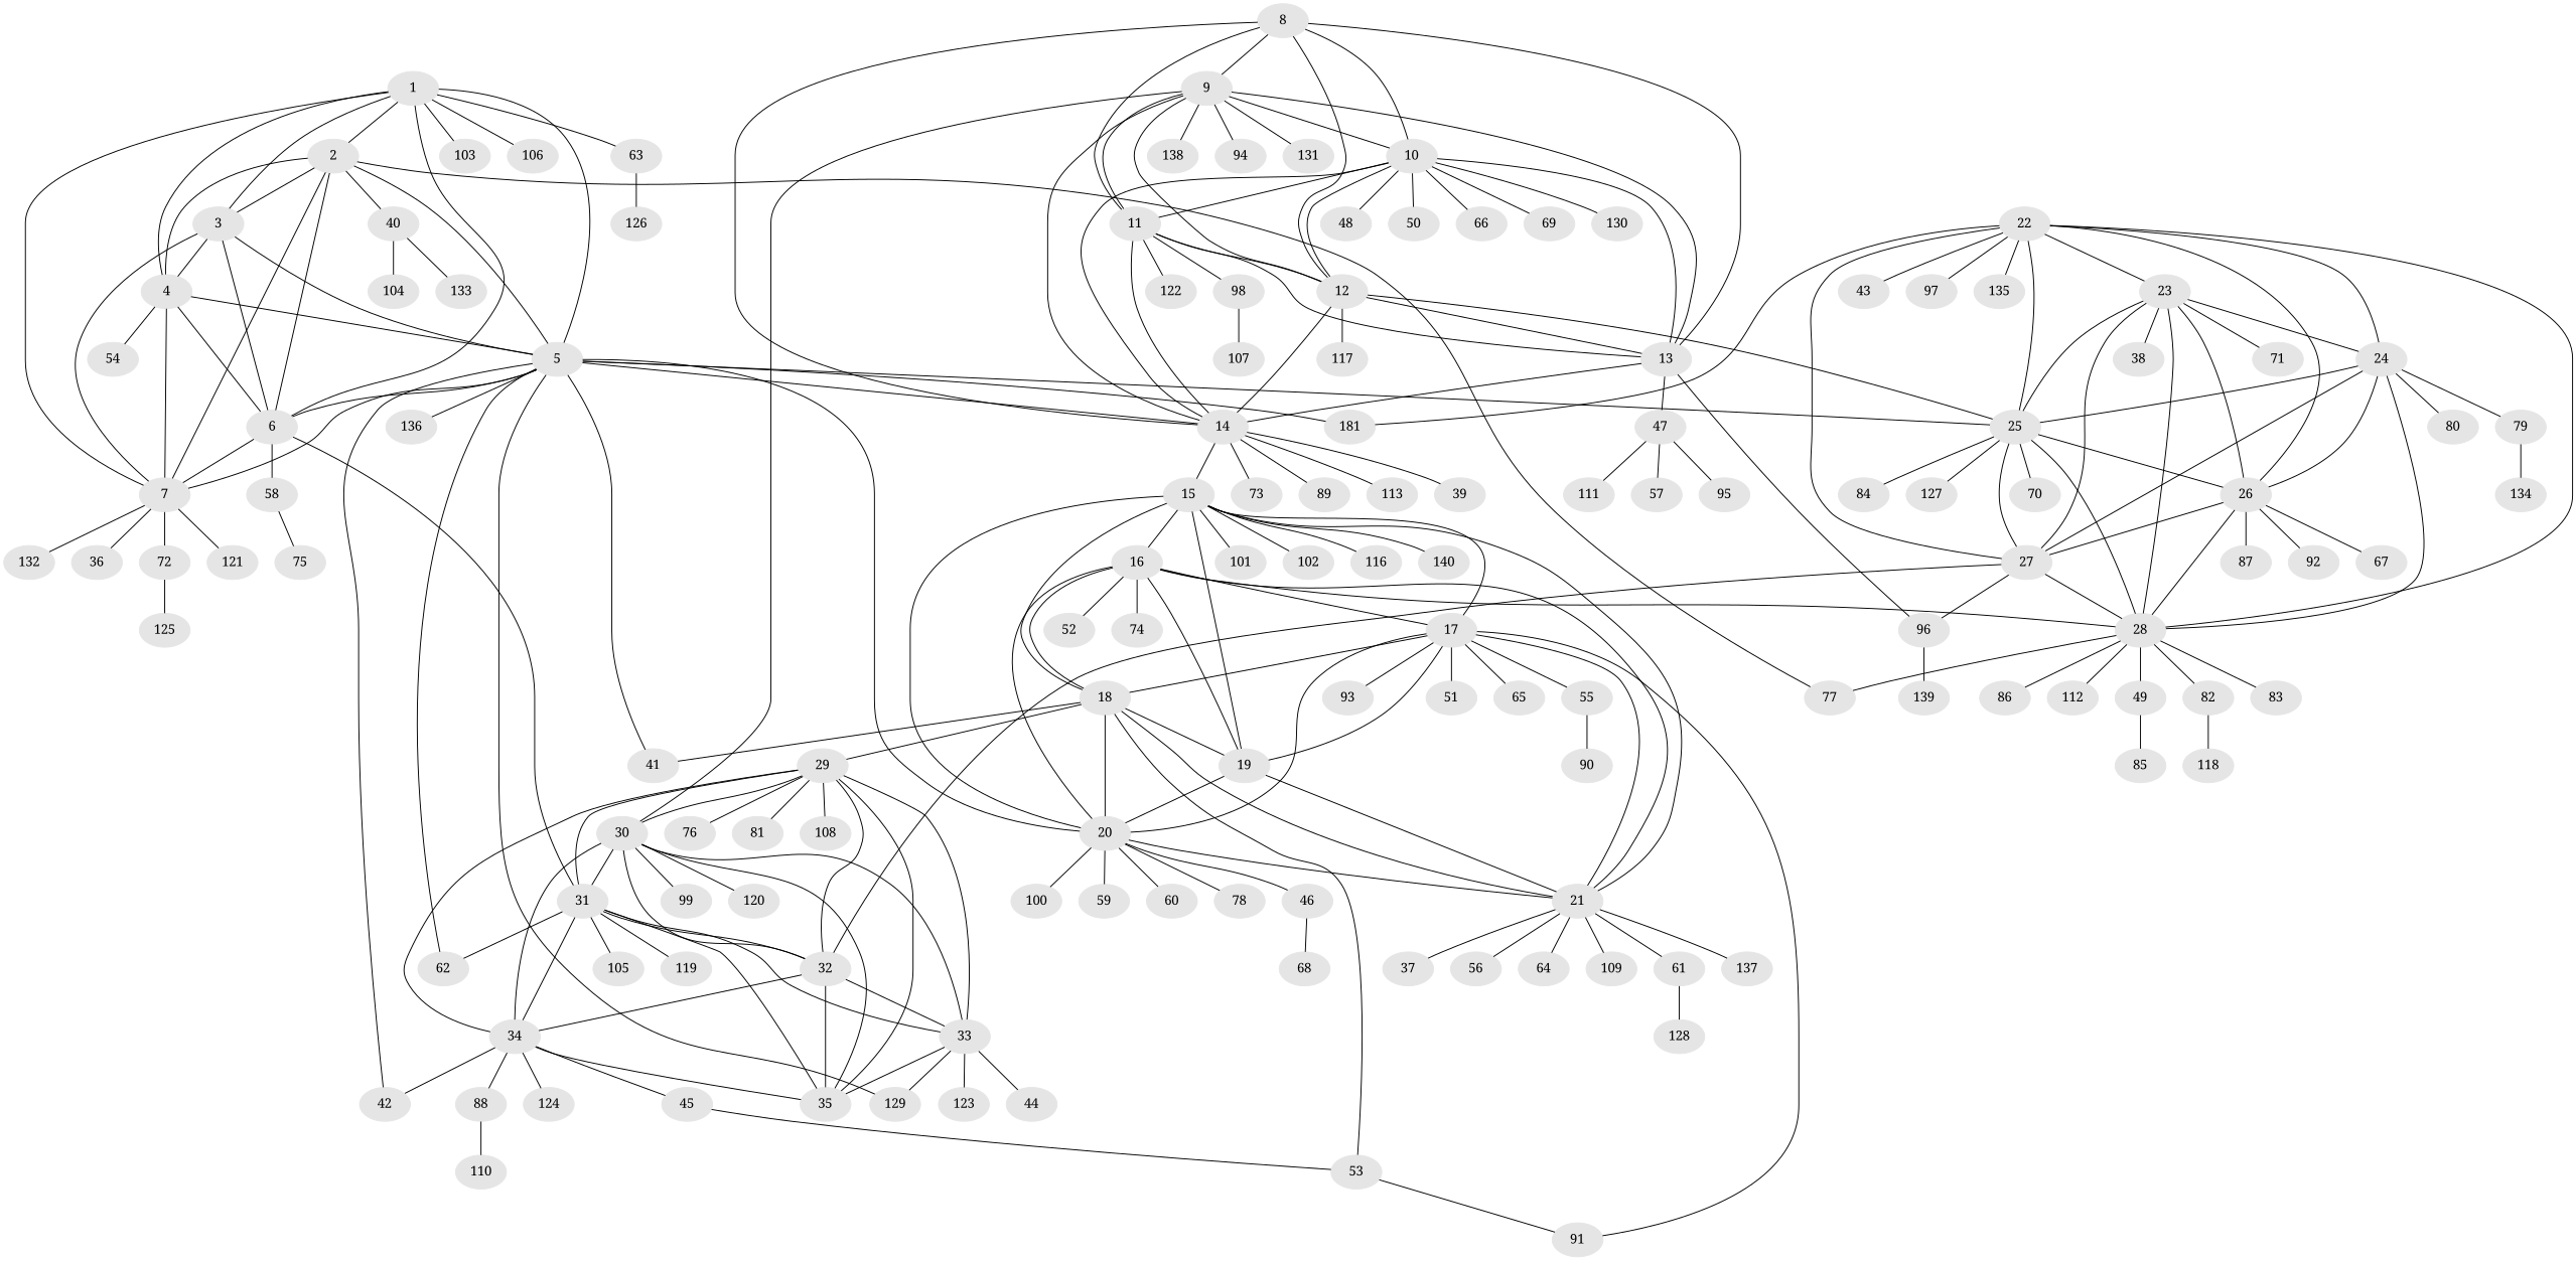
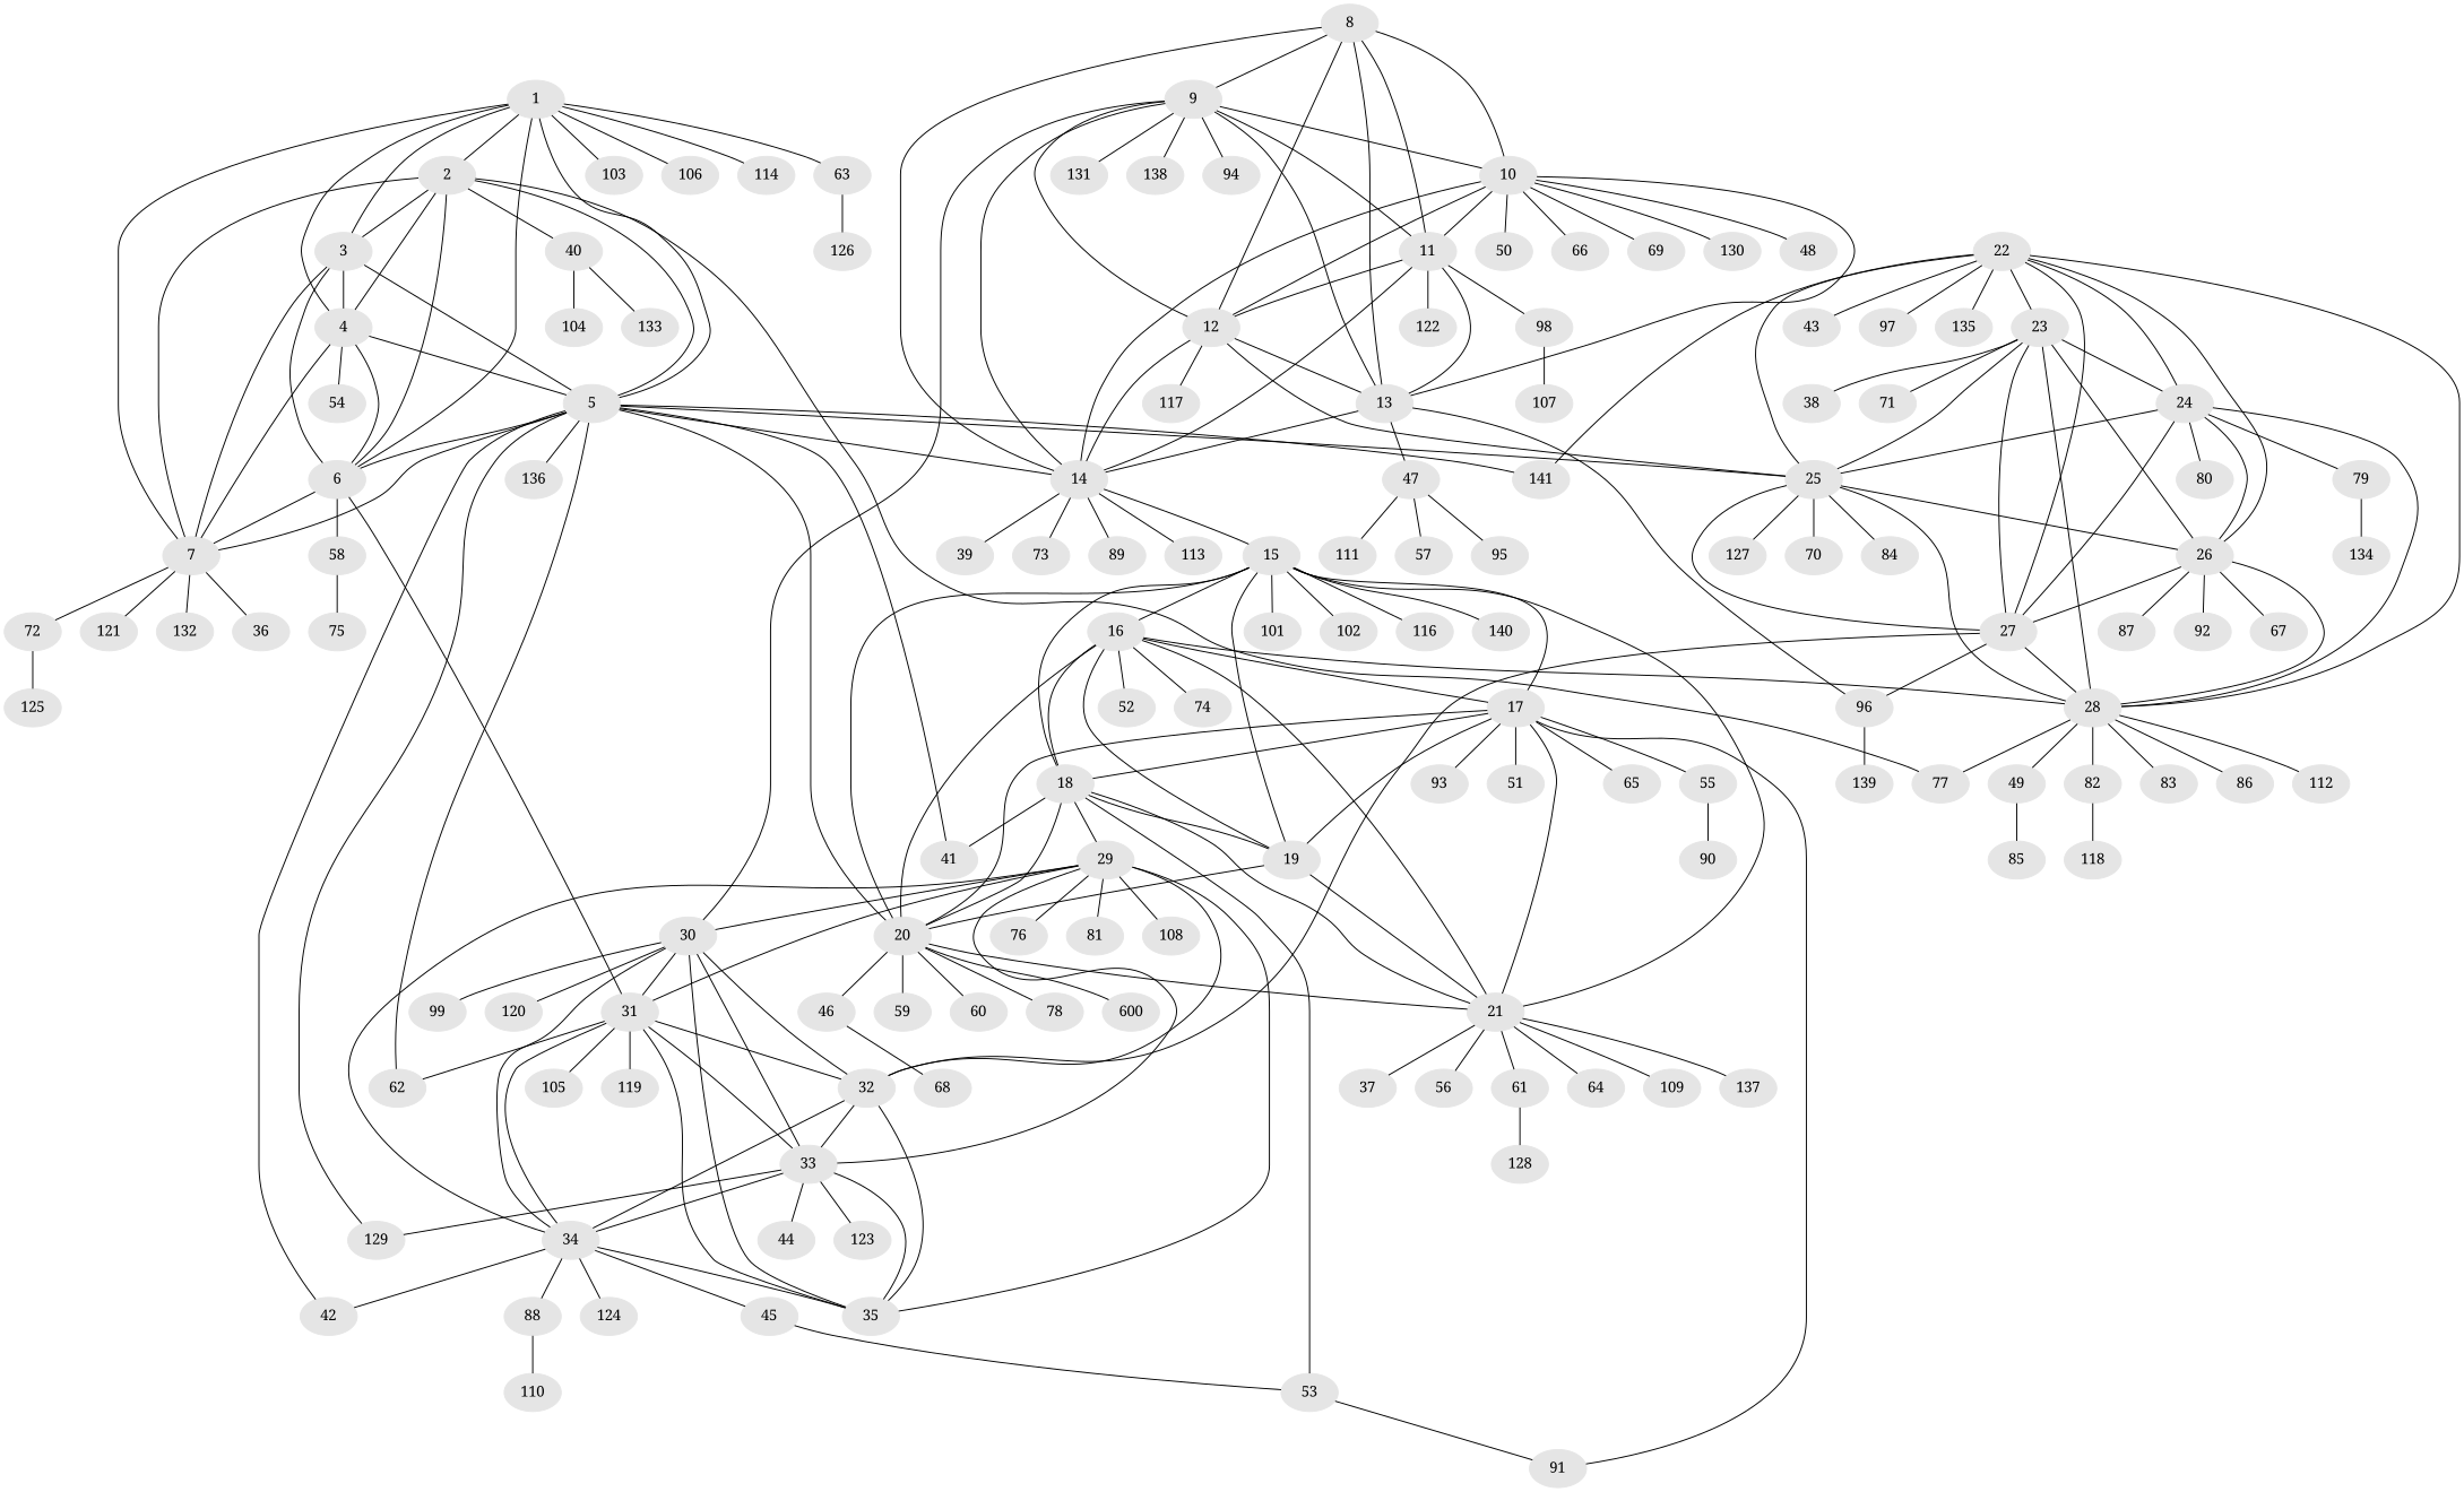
  graph {
    fontname="Noto Serif"
    node [color=gray90 fontname="Noto Serif" style=filled]
    edge [fontname="Noto Serif"]
    1
    2
    3
    4
    5
    6
    7
    63
    103
    106
+   114
    40
    77
    54
    14
    20
    25
    41
    42
    62
    129
    136
-   141 [label=181]
+   141
    31
    58
    36
    72
    121
    132
    126
    104
    133
    15
    39
    73
    89
    113
    21
    46
    59
    60
    78
-   100
+   100 [label=600]
    28
    26
    27
    70
    84
    127
    32
    33
    34
    35
    105
    119
    75
    125
    8
    9
    10
    11
    12
    13
    30
    94
    131
    138
    48
    50
    66
    69
    130
    98
    122
    117
    47
    96
    99
    120
    107
    57
    95
    111
    139
    16
    17
    18
    19
    101
    102
    116
    140
    52
    74
    51
    55
    65
    91
    93
    29
    53
    37
    56
    61
    64
    109
    137
    49
    82
    83
    86
    112
    90
    76
    81
    108
    68
    128
    22
    23
    24
    43
    97
    135
    38
    71
    79
    80
    67
    87
    92
    134
    85
    118
    44
    123
    45
    88
    124
    110
    1 -- 2
    1 -- 3
    1 -- 4
    1 -- 5
    1 -- 6
    1 -- 7
    1 -- 63
    1 -- 103
    1 -- 106
+   1 -- 114
    2 -- 3
    2 -- 4
    2 -- 5
    2 -- 6
    2 -- 7
    2 -- 40
    2 -- 77
    3 -- 4
    3 -- 5
    3 -- 6
    3 -- 7
    4 -- 5
    4 -- 6
    4 -- 7
    4 -- 54
    5 -- 6
    5 -- 7
    5 -- 14
    5 -- 20
    5 -- 25
    5 -- 41
    5 -- 42
    5 -- 62
    5 -- 129
    5 -- 136
    5 -- 141
    6 -- 7
    6 -- 31
    6 -- 58
    7 -- 36
    7 -- 72
    7 -- 121
    7 -- 132
    63 -- 126
    40 -- 104
    40 -- 133
    14 -- 15
    14 -- 39
    14 -- 73
    14 -- 89
    14 -- 113
    20 -- 21
    20 -- 46
    20 -- 59
    20 -- 60
    20 -- 78
    20 -- 100
    25 -- 28
    25 -- 26
    25 -- 27
    25 -- 70
    25 -- 84
    25 -- 127
    31 -- 62
    31 -- 32
    31 -- 33
    31 -- 34
    31 -- 35
    31 -- 105
    31 -- 119
    58 -- 75
    72 -- 125
    15 -- 20
    15 -- 21
    15 -- 16
    15 -- 17
    15 -- 18
    15 -- 19
    15 -- 101
    15 -- 102
    15 -- 116
    15 -- 140
    21 -- 37
    21 -- 56
    21 -- 61
    21 -- 64
    21 -- 109
    21 -- 137
    46 -- 68
    28 -- 77
    28 -- 49
    28 -- 82
    28 -- 83
    28 -- 86
    28 -- 112
    26 -- 28
    26 -- 27
    26 -- 67
    26 -- 87
    26 -- 92
    27 -- 28
    27 -- 32
    27 -- 96
    32 -- 33
    32 -- 34
    32 -- 35
    33 -- 129
+   33 -- 34
    33 -- 35
    33 -- 44
    33 -- 123
    34 -- 42
    34 -- 35
    34 -- 45
    34 -- 88
    34 -- 124
    8 -- 14
    8 -- 9
    8 -- 10
    8 -- 11
    8 -- 12
    8 -- 13
    9 -- 14
    9 -- 10
    9 -- 11
    9 -- 12
    9 -- 13
    9 -- 30
    9 -- 94
    9 -- 131
    9 -- 138
    10 -- 14
    10 -- 11
    10 -- 12
    10 -- 13
    10 -- 48
    10 -- 50
    10 -- 66
    10 -- 69
    10 -- 130
    11 -- 14
    11 -- 12
    11 -- 13
    11 -- 98
    11 -- 122
    12 -- 14
    12 -- 25
    12 -- 13
    12 -- 117
    13 -- 14
    13 -- 47
    13 -- 96
    30 -- 31
    30 -- 32
    30 -- 33
    30 -- 34
    30 -- 35
    30 -- 99
    30 -- 120
    98 -- 107
    47 -- 57
    47 -- 95
    47 -- 111
    96 -- 139
    16 -- 20
    16 -- 21
    16 -- 28
    16 -- 17
    16 -- 18
    16 -- 19
    16 -- 52
    16 -- 74
    17 -- 20
    17 -- 21
    17 -- 18
    17 -- 19
    17 -- 51
    17 -- 55
    17 -- 65
    17 -- 91
    17 -- 93
    18 -- 20
    18 -- 41
    18 -- 21
    18 -- 19
    18 -- 29
    18 -- 53
    19 -- 20
    19 -- 21
    55 -- 90
    29 -- 31
    29 -- 32
    29 -- 33
    29 -- 34
    29 -- 35
    29 -- 30
    29 -- 76
    29 -- 81
    29 -- 108
    53 -- 91
    61 -- 128
    49 -- 85
    82 -- 118
    22 -- 25
    22 -- 141
    22 -- 28
    22 -- 26
    22 -- 27
    22 -- 23
    22 -- 24
    22 -- 43
    22 -- 97
    22 -- 135
    23 -- 25
    23 -- 28
    23 -- 26
    23 -- 27
    23 -- 24
    23 -- 38
    23 -- 71
    24 -- 25
    24 -- 28
    24 -- 26
    24 -- 27
    24 -- 79
    24 -- 80
    79 -- 134
    45 -- 53
    88 -- 110
  }
